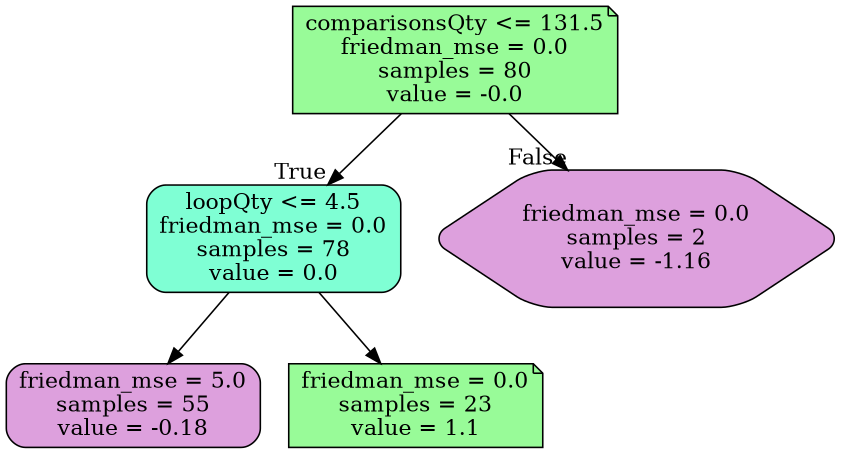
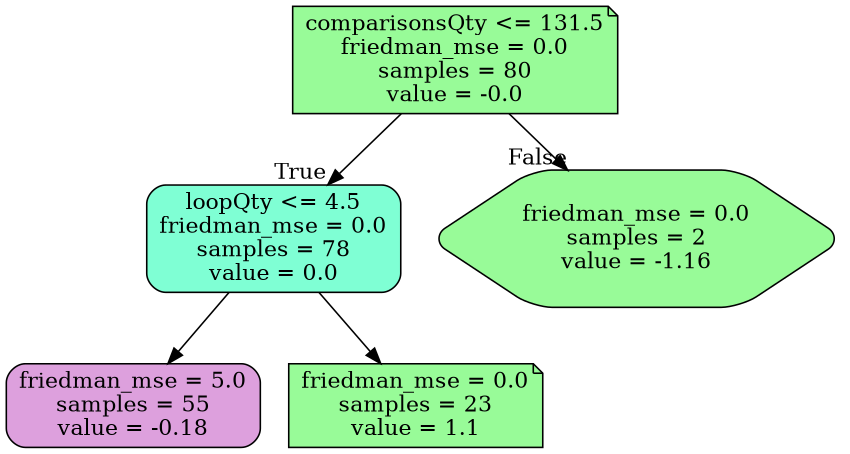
  digraph {
    fontname="DejaVu Serif"
    node [color=black fillcolor=palegreen fontname="DejaVu Serif" shape=note style="filled, rounded"]
    edge [fontname="DejaVu Serif"]
    n1 [label="comparisonsQty <= 131.5\nfriedman_mse = 0.0\nsamples = 80\nvalue = -0.0"]
    n2 [fillcolor=aquamarine label="loopQty <= 4.5\nfriedman_mse = 0.0\nsamples = 78\nvalue = 0.0" shape=box]
-   n3 [fillcolor=plum label="friedman_mse = 0.0\nsamples = 2\nvalue = -1.16" shape=hexagon]
+   n3 [label="friedman_mse = 0.0\nsamples = 2\nvalue = -1.16" shape=hexagon]
    n4 [fillcolor=plum label="friedman_mse = 5.0\nsamples = 55\nvalue = -0.18" shape=box]
    n5 [label="friedman_mse = 0.0\nsamples = 23\nvalue = 1.1"]
    n1 -> n2 [headlabel=True labelangle=45 labeldistance=2.5]
    n1 -> n3 [headlabel=False labelangle=-45 labeldistance=2.5]
    n2 -> n4
    n2 -> n5
  }
